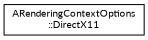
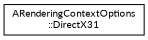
  digraph {
    rankdir=LR
    fontname=Lato
-   n1 [color=black fillcolor=white fontname=Lato fontsize=10 height=0.2 label="ARenderingContextOptions\l::DirectX11" shape=record style=filled width=0.4]
+   n1 [color=black fillcolor=white fontname=Lato fontsize=10 height=0.2 label="ARenderingContextOptions\l::DirectX31" shape=record style=filled width=0.4]
  }
